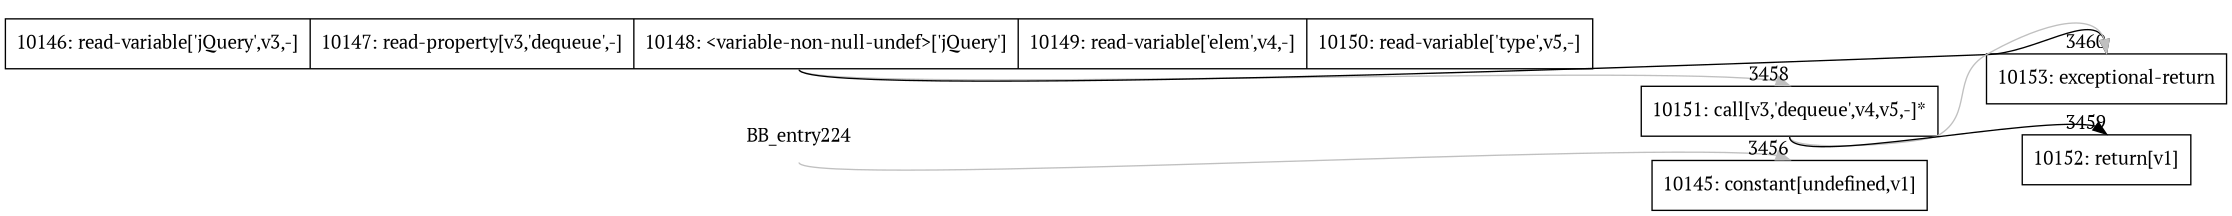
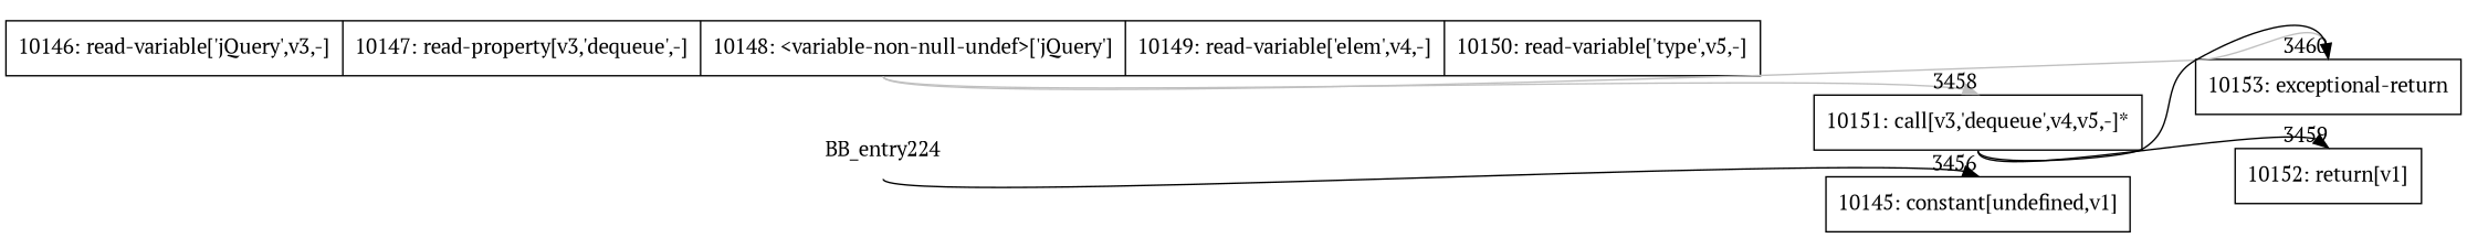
  digraph {
    fontname="PT Serif"
    rankdir=LR
    node [fontname="PT Serif" shape=record]
    edge [fontname="PT Serif" headport=n tailport=s color=gray]
    n1 [label=BB_entry224 shape=none]
    n2 [label="{10145: constant[undefined,v1]}"]
    n3 [label="{10146: read-variable['jQuery',v3,-]|10147: read-property[v3,'dequeue',-]|10148: \<variable-non-null-undef\>['jQuery']|10149: read-variable['elem',v4,-]|10150: read-variable['type',v5,-]}"]
    n4 [label="{10151: call[v3,'dequeue',v4,v5,-]*}"]
    n5 [label="{10153: exceptional-return}"]
    n6 [label="{10152: return[v1]}"]
-   n1 -> n2 [headlabel="    3456"]
+   n1 -> n2 [headlabel="    3456" color=""]
    n3 -> n4 [headlabel="      3458"]
-   n3 -> n5 [color=black headlabel="      3460"]
-   n4 -> n5
+   n3 -> n5 [headlabel="      3460"]
+   n4 -> n5 [color=black]
    n4 -> n6 [headlabel="      3459" color=""]
  }
